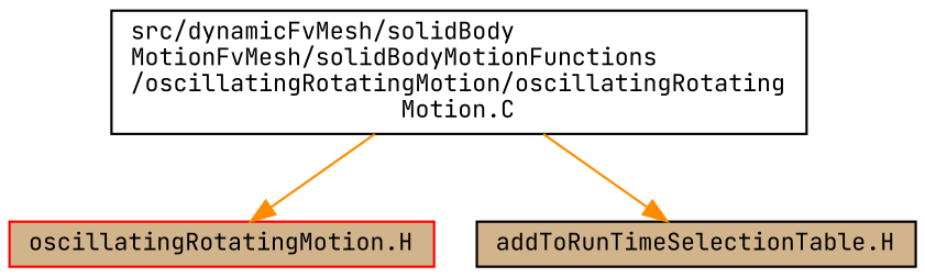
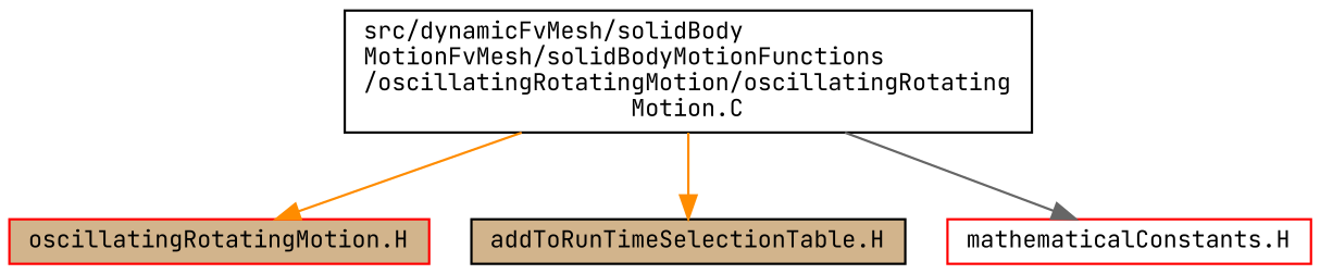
  digraph {
    fontname="JetBrains Mono"
    node [color=black fillcolor=white fontname="JetBrains Mono" fontsize=10 shape=record style=filled]
    edge [color=darkorange fontname="JetBrains Mono" fontsize=10 labelfontname=FreeSans labelfontsize=10 style=solid]
    n1 [fontcolor=black height=0.2 label="src/dynamicFvMesh/solidBody\lMotionFvMesh/solidBodyMotionFunctions\l/oscillatingRotatingMotion/oscillatingRotating\lMotion.C" width=0.4]
    n2 [color=red height=0.2 label="oscillatingRotatingMotion.H" width=0.4 fillcolor=tan]
    n3 [height=0.2 label="addToRunTimeSelectionTable.H" width=0.4 fillcolor=tan]
+   n4 [color=red height=0.2 label="mathematicalConstants.H" width=0.4]
    n1 -> n2
    n1 -> n3
+   n1 -> n4 [color=gray40]
  }
